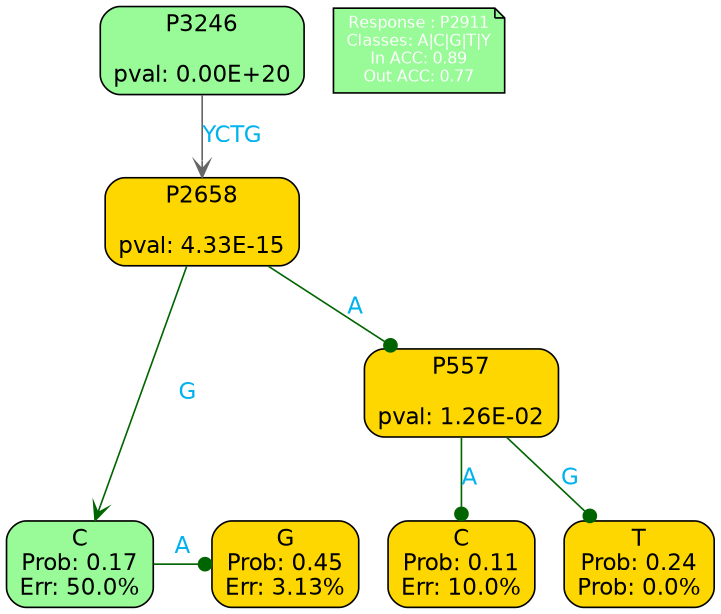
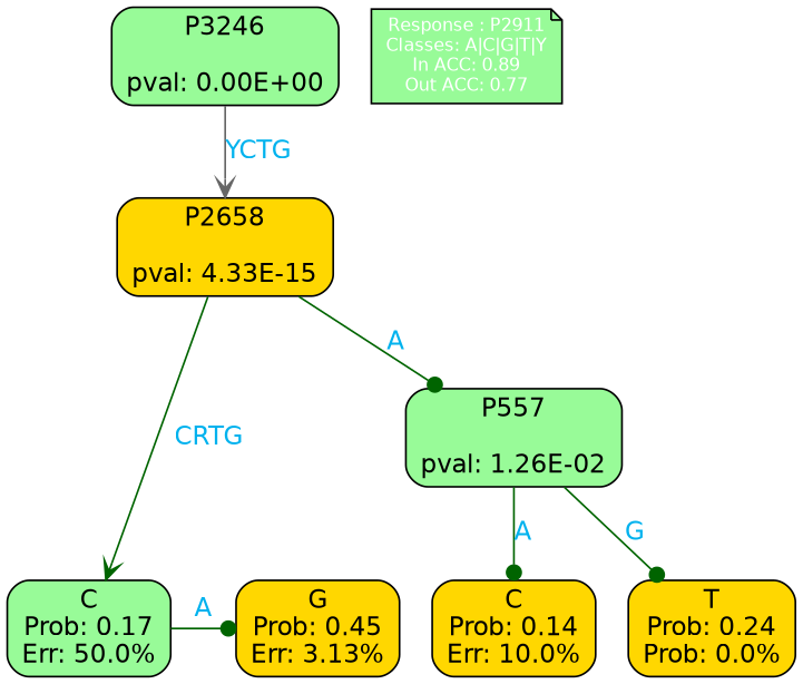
  digraph {
    ranksep=equally
    splines=polylines
    node [color=black fillcolor=gold fontname=helvetica shape=box style="filled, rounded"]
    edge [arrowhead=dot color=darkgreen fontcolor=deepskyblue2 fontname=helvetica]
    n1 [label="G\nProb: 0.45\nErr: 3.13%"]
-   n2 [label="C\nProb: 0.11\nErr: 10.0%"]
+   n2 [label="C\nProb: 0.14\nErr: 10.0%"]
    n3 [label="T\nProb: 0.24\nProb: 0.0%"]
    n4 [fillcolor=palegreen label="C\nProb: 0.17\nErr: 50.0%"]
    n5 [align=left fillcolor=palegreen fontcolor=white fontsize=10 label="Response : P2911\nClasses: A|C|G|T|Y\nIn ACC: 0.89\nOut ACC: 0.77\n" shape=note style=filled]
-   n6 [fillcolor=palegreen label="P3246\n\npval: 0.00E+20"]
+   n6 [fillcolor=palegreen label="P3246\n\npval: 0.00E+00"]
    n7 [label="P2658\n\npval: 4.33E-15"]
-   n8 [label="P557\n\npval: 1.26E-02"]
+   n8 [fillcolor=palegreen label="P557\n\npval: 1.26E-02"]
    subgraph sub_1 {
      rank=same
      n1
      n2
      n3
      n4
    }
    subgraph sub_2 {
      rank=same
      n5
      n6
    }
    n4 -> n1 [label=A]
    n6 -> n7 [arrowhead=vee color=gray40 label=YCTG]
-   n7 -> n4 [arrowhead=vee label=G]
+   n7 -> n4 [arrowhead=vee label=CRTG]
    n7 -> n8 [label=A]
    n8 -> n2 [label=A]
    n8 -> n3 [label=G]
  }
